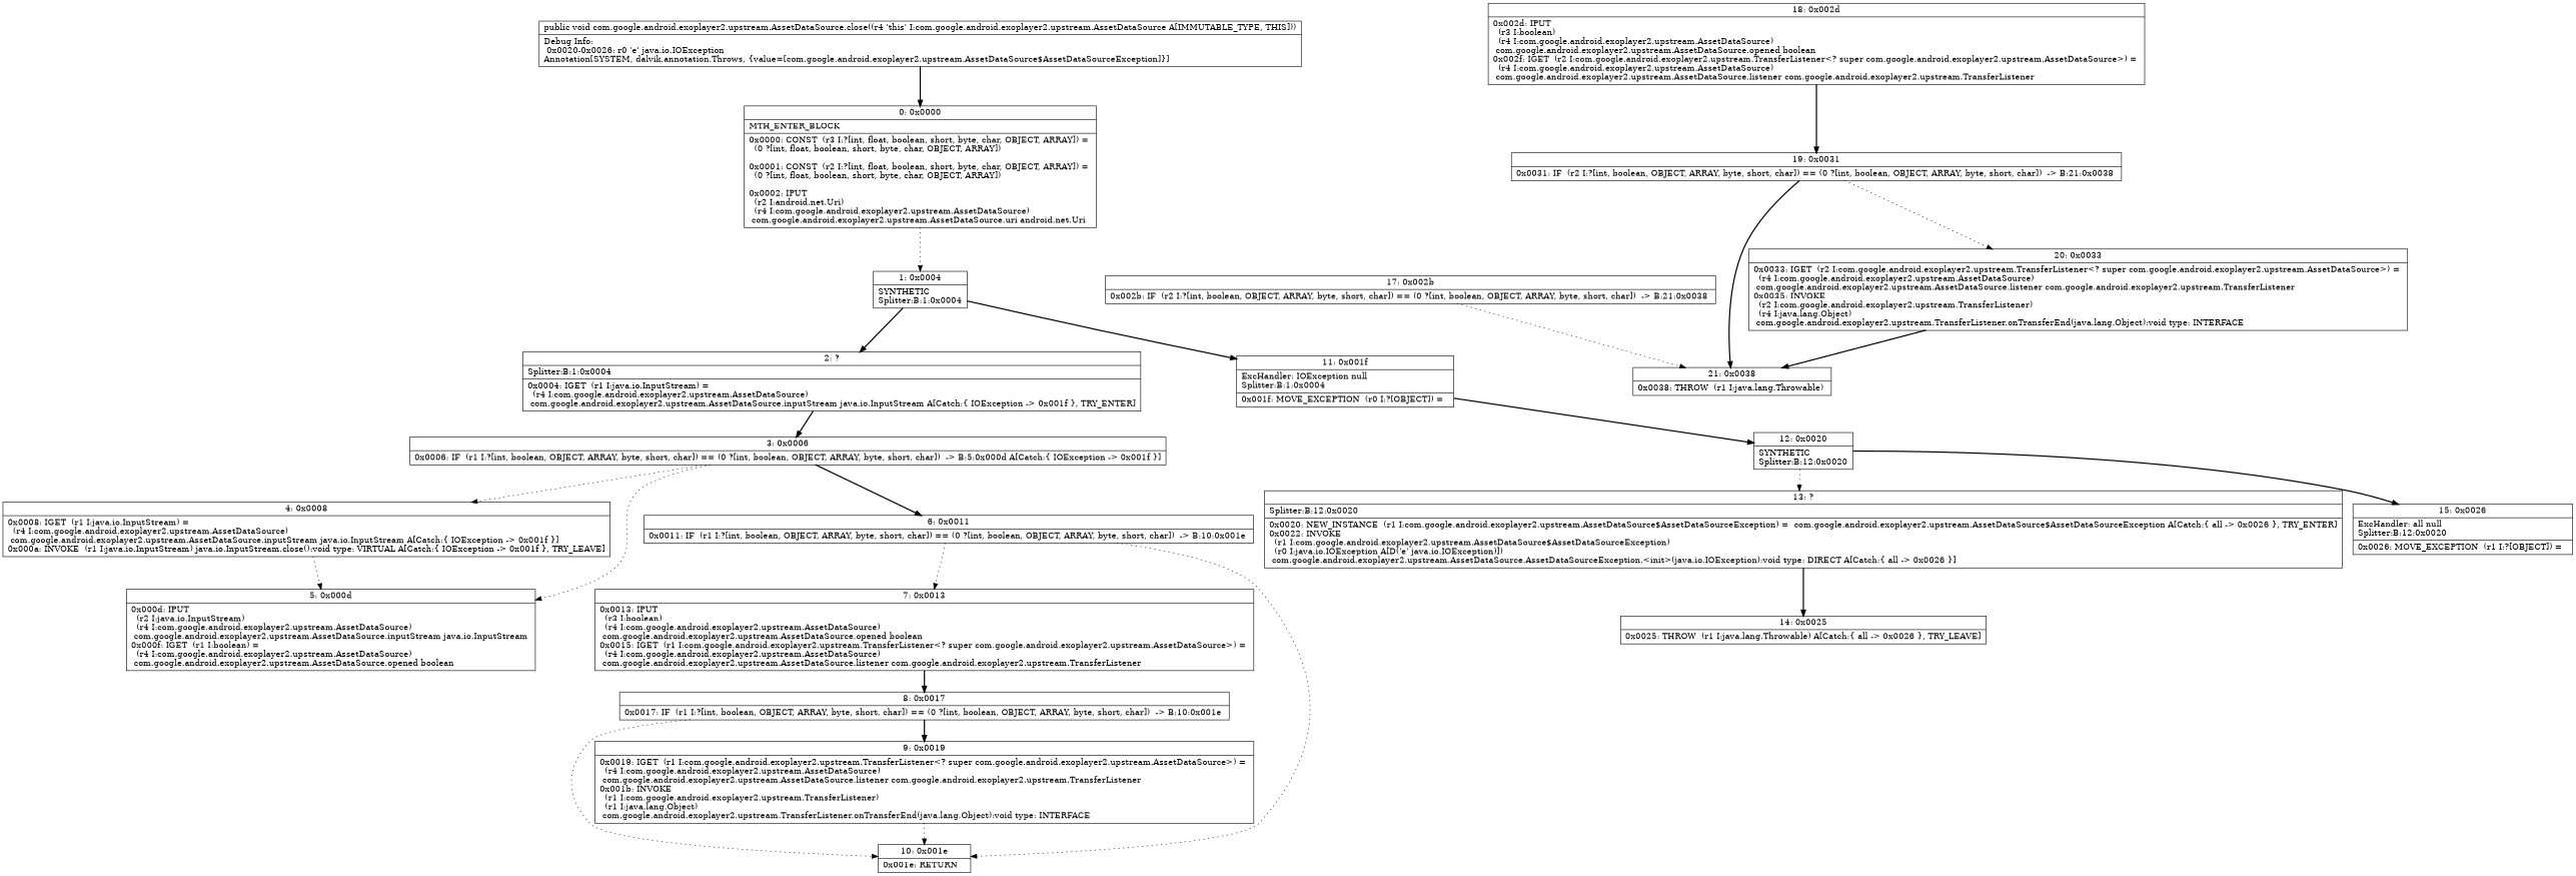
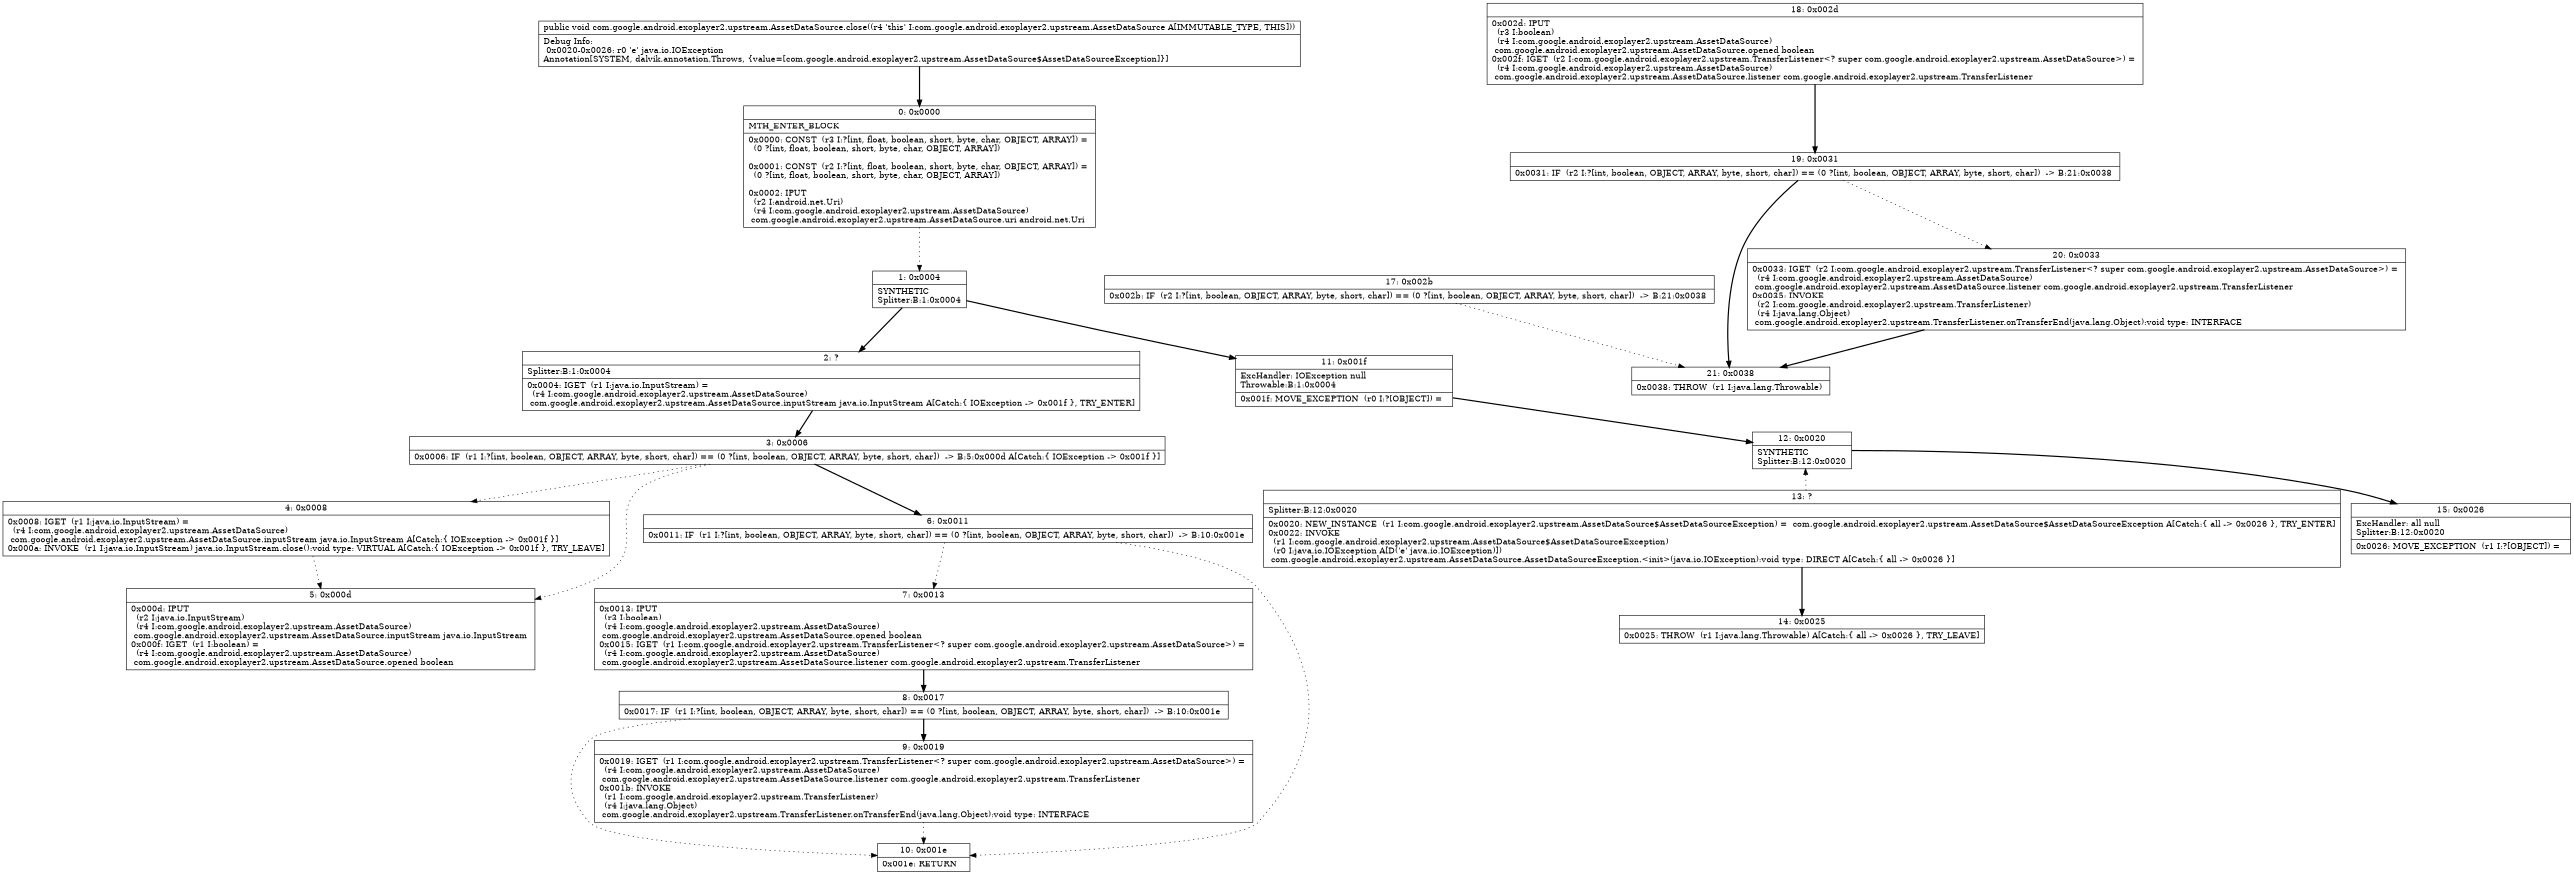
  digraph {
    node [shape=record]
    edge [style=bold]
    n1 [label="{0\:\ 0x0000|MTH_ENTER_BLOCK\l|0x0000: CONST  (r3 I:?[int, float, boolean, short, byte, char, OBJECT, ARRAY]) = \l  (0 ?[int, float, boolean, short, byte, char, OBJECT, ARRAY])\l \l0x0001: CONST  (r2 I:?[int, float, boolean, short, byte, char, OBJECT, ARRAY]) = \l  (0 ?[int, float, boolean, short, byte, char, OBJECT, ARRAY])\l \l0x0002: IPUT  \l  (r2 I:android.net.Uri)\l  (r4 I:com.google.android.exoplayer2.upstream.AssetDataSource)\l com.google.android.exoplayer2.upstream.AssetDataSource.uri android.net.Uri \l}"]
    n2 [label="{1\:\ 0x0004|SYNTHETIC\lSplitter:B:1:0x0004\l}"]
    n3 [label="{2\:\ ?|Splitter:B:1:0x0004\l|0x0004: IGET  (r1 I:java.io.InputStream) = \l  (r4 I:com.google.android.exoplayer2.upstream.AssetDataSource)\l com.google.android.exoplayer2.upstream.AssetDataSource.inputStream java.io.InputStream A[Catch:\{ IOException \-\> 0x001f \}, TRY_ENTER]\l}"]
-   n4 [label="{11\:\ 0x001f|ExcHandler: IOException null\lSplitter:B:1:0x0004\l|0x001f: MOVE_EXCEPTION  (r0 I:?[OBJECT]) =  \l}"]
+   n4 [label="{11\:\ 0x001f|ExcHandler: IOException null\lThrowable:B:1:0x0004\l|0x001f: MOVE_EXCEPTION  (r0 I:?[OBJECT]) =  \l}"]
    n5 [label="{3\:\ 0x0006|0x0006: IF  (r1 I:?[int, boolean, OBJECT, ARRAY, byte, short, char]) == (0 ?[int, boolean, OBJECT, ARRAY, byte, short, char])  \-\> B:5:0x000d A[Catch:\{ IOException \-\> 0x001f \}]\l}"]
    n6 [label="{12\:\ 0x0020|SYNTHETIC\lSplitter:B:12:0x0020\l}"]
    n7 [label="{4\:\ 0x0008|0x0008: IGET  (r1 I:java.io.InputStream) = \l  (r4 I:com.google.android.exoplayer2.upstream.AssetDataSource)\l com.google.android.exoplayer2.upstream.AssetDataSource.inputStream java.io.InputStream A[Catch:\{ IOException \-\> 0x001f \}]\l0x000a: INVOKE  (r1 I:java.io.InputStream) java.io.InputStream.close():void type: VIRTUAL A[Catch:\{ IOException \-\> 0x001f \}, TRY_LEAVE]\l}"]
    n8 [label="{5\:\ 0x000d|0x000d: IPUT  \l  (r2 I:java.io.InputStream)\l  (r4 I:com.google.android.exoplayer2.upstream.AssetDataSource)\l com.google.android.exoplayer2.upstream.AssetDataSource.inputStream java.io.InputStream \l0x000f: IGET  (r1 I:boolean) = \l  (r4 I:com.google.android.exoplayer2.upstream.AssetDataSource)\l com.google.android.exoplayer2.upstream.AssetDataSource.opened boolean \l}"]
    n9 [label="{6\:\ 0x0011|0x0011: IF  (r1 I:?[int, boolean, OBJECT, ARRAY, byte, short, char]) == (0 ?[int, boolean, OBJECT, ARRAY, byte, short, char])  \-\> B:10:0x001e \l}"]
    n10 [label="{7\:\ 0x0013|0x0013: IPUT  \l  (r3 I:boolean)\l  (r4 I:com.google.android.exoplayer2.upstream.AssetDataSource)\l com.google.android.exoplayer2.upstream.AssetDataSource.opened boolean \l0x0015: IGET  (r1 I:com.google.android.exoplayer2.upstream.TransferListener\<? super com.google.android.exoplayer2.upstream.AssetDataSource\>) = \l  (r4 I:com.google.android.exoplayer2.upstream.AssetDataSource)\l com.google.android.exoplayer2.upstream.AssetDataSource.listener com.google.android.exoplayer2.upstream.TransferListener \l}"]
    n11 [label="{10\:\ 0x001e|0x001e: RETURN   \l}"]
    n12 [label="{8\:\ 0x0017|0x0017: IF  (r1 I:?[int, boolean, OBJECT, ARRAY, byte, short, char]) == (0 ?[int, boolean, OBJECT, ARRAY, byte, short, char])  \-\> B:10:0x001e \l}"]
-   n13 [label="{9\:\ 0x0019|0x0019: IGET  (r1 I:com.google.android.exoplayer2.upstream.TransferListener\<? super com.google.android.exoplayer2.upstream.AssetDataSource\>) = \l  (r4 I:com.google.android.exoplayer2.upstream.AssetDataSource)\l com.google.android.exoplayer2.upstream.AssetDataSource.listener com.google.android.exoplayer2.upstream.TransferListener \l0x001b: INVOKE  \l  (r1 I:com.google.android.exoplayer2.upstream.TransferListener)\l  (r1 I:java.lang.Object)\l com.google.android.exoplayer2.upstream.TransferListener.onTransferEnd(java.lang.Object):void type: INTERFACE \l}"]
+   n13 [label="{9\:\ 0x0019|0x0019: IGET  (r1 I:com.google.android.exoplayer2.upstream.TransferListener\<? super com.google.android.exoplayer2.upstream.AssetDataSource\>) = \l  (r4 I:com.google.android.exoplayer2.upstream.AssetDataSource)\l com.google.android.exoplayer2.upstream.AssetDataSource.listener com.google.android.exoplayer2.upstream.TransferListener \l0x001b: INVOKE  \l  (r1 I:com.google.android.exoplayer2.upstream.TransferListener)\l  (r4 I:java.lang.Object)\l com.google.android.exoplayer2.upstream.TransferListener.onTransferEnd(java.lang.Object):void type: INTERFACE \l}"]
    n14 [label="{13\:\ ?|Splitter:B:12:0x0020\l|0x0020: NEW_INSTANCE  (r1 I:com.google.android.exoplayer2.upstream.AssetDataSource$AssetDataSourceException) =  com.google.android.exoplayer2.upstream.AssetDataSource$AssetDataSourceException A[Catch:\{ all \-\> 0x0026 \}, TRY_ENTER]\l0x0022: INVOKE  \l  (r1 I:com.google.android.exoplayer2.upstream.AssetDataSource$AssetDataSourceException)\l  (r0 I:java.io.IOException A[D('e' java.io.IOException)])\l com.google.android.exoplayer2.upstream.AssetDataSource.AssetDataSourceException.\<init\>(java.io.IOException):void type: DIRECT A[Catch:\{ all \-\> 0x0026 \}]\l}"]
    n15 [label="{15\:\ 0x0026|ExcHandler: all null\lSplitter:B:12:0x0020\l|0x0026: MOVE_EXCEPTION  (r1 I:?[OBJECT]) =  \l}"]
    n16 [label="{14\:\ 0x0025|0x0025: THROW  (r1 I:java.lang.Throwable) A[Catch:\{ all \-\> 0x0026 \}, TRY_LEAVE]\l}"]
    n17 [label="{17\:\ 0x002b|0x002b: IF  (r2 I:?[int, boolean, OBJECT, ARRAY, byte, short, char]) == (0 ?[int, boolean, OBJECT, ARRAY, byte, short, char])  \-\> B:21:0x0038 \l}"]
    n18 [label="{21\:\ 0x0038|0x0038: THROW  (r1 I:java.lang.Throwable) \l}"]
    n19 [label="{18\:\ 0x002d|0x002d: IPUT  \l  (r3 I:boolean)\l  (r4 I:com.google.android.exoplayer2.upstream.AssetDataSource)\l com.google.android.exoplayer2.upstream.AssetDataSource.opened boolean \l0x002f: IGET  (r2 I:com.google.android.exoplayer2.upstream.TransferListener\<? super com.google.android.exoplayer2.upstream.AssetDataSource\>) = \l  (r4 I:com.google.android.exoplayer2.upstream.AssetDataSource)\l com.google.android.exoplayer2.upstream.AssetDataSource.listener com.google.android.exoplayer2.upstream.TransferListener \l}"]
    n20 [label="{19\:\ 0x0031|0x0031: IF  (r2 I:?[int, boolean, OBJECT, ARRAY, byte, short, char]) == (0 ?[int, boolean, OBJECT, ARRAY, byte, short, char])  \-\> B:21:0x0038 \l}"]
    n21 [label="{20\:\ 0x0033|0x0033: IGET  (r2 I:com.google.android.exoplayer2.upstream.TransferListener\<? super com.google.android.exoplayer2.upstream.AssetDataSource\>) = \l  (r4 I:com.google.android.exoplayer2.upstream.AssetDataSource)\l com.google.android.exoplayer2.upstream.AssetDataSource.listener com.google.android.exoplayer2.upstream.TransferListener \l0x0035: INVOKE  \l  (r2 I:com.google.android.exoplayer2.upstream.TransferListener)\l  (r4 I:java.lang.Object)\l com.google.android.exoplayer2.upstream.TransferListener.onTransferEnd(java.lang.Object):void type: INTERFACE \l}"]
    n22 [label="{public void com.google.android.exoplayer2.upstream.AssetDataSource.close((r4 'this' I:com.google.android.exoplayer2.upstream.AssetDataSource A[IMMUTABLE_TYPE, THIS]))  | Debug Info:\l  0x0020\-0x0026: r0 'e' java.io.IOException\lAnnotation[SYSTEM, dalvik.annotation.Throws, \{value=[com.google.android.exoplayer2.upstream.AssetDataSource$AssetDataSourceException]\}]\l}"]
    n1 -> n2 [style=dotted]
    n2 -> n3
    n2 -> n4
    n3 -> n5
    n4 -> n6
    n5 -> n7 [style=dotted]
    n5 -> n8 [style=dotted]
    n5 -> n9
-   n6 -> n14 [style=dotted]
+   n14 -> n6 [style=dotted]
    n6 -> n15
    n7 -> n8 [style=dotted]
    n9 -> n10 [style=dotted]
    n9 -> n11 [style=dotted]
    n10 -> n12
    n12 -> n11 [style=dotted]
    n12 -> n13
    n13 -> n11 [style=dotted]
    n14 -> n16
    n17 -> n18 [style=dotted]
    n19 -> n20
    n20 -> n18
    n20 -> n21 [style=dotted]
    n21 -> n18
    n22 -> n1
  }
